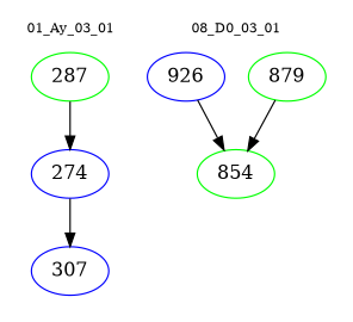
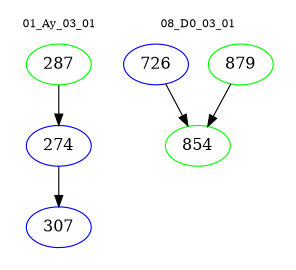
  digraph {
    node [color=green]
    edge [color=black]
    n1 [label=287]
    n2 [color=blue label=274]
    n3 [color=blue label=307]
    n4 [label=879]
    n5 [label=854]
-   n6 [color=blue label=926]
+   n6 [color=blue label=726]
    subgraph cluster_1 {
      color=white
      fontsize=10
      label="01_Ay_03_01"
      n1
      n2
      n3
    }
    subgraph cluster_2 {
      color=white
      fontsize=10
      label="08_D0_03_01"
      n4
      n5
      n6
    }
    n1 -> n2
    n2 -> n3
    n4 -> n5
    n6 -> n5
  }
